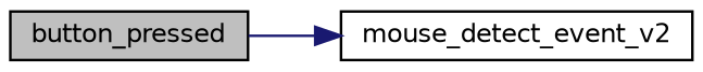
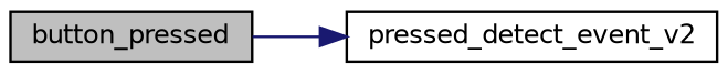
  digraph {
    rankdir=LR
    node [color=black fontname=Helvetica fontsize=10 shape=record style=filled]
    n1 [fillcolor=grey75 fontcolor=black height=0.2 label=button_pressed width=0.4]
-   n2 [fillcolor=white height=0.2 label=mouse_detect_event_v2 width=0.4]
+   n2 [fillcolor=white height=0.2 label=pressed_detect_event_v2 width=0.4]
    n1 -> n2 [color=midnightblue fontname=Helvetica fontsize=10 labelfontname=Helvetica labelfontsize=10 style=solid]
  }
